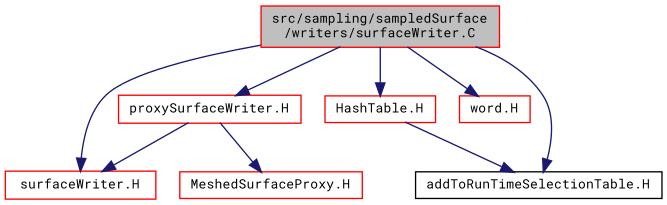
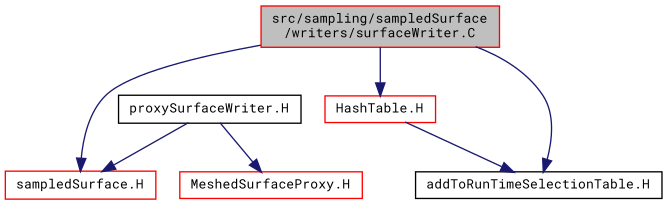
  digraph {
    fontname="Roboto Mono"
    node [color=red fontname="Roboto Mono" fontsize=10 shape=record]
    edge [color=midnightblue fontname="Roboto Mono" fontsize=10 labelfontname=FreeSans labelfontsize=10 style=solid]
    n1 [fillcolor=grey75 fontcolor=black height=0.2 label="src/sampling/sampledSurface\l/writers/surfaceWriter.C" style=filled width=0.4]
-   n2 [height=0.2 label="surfaceWriter.H" width=0.4]
-   n3 [height=0.2 label="proxySurfaceWriter.H" width=0.4]
+   n2 [height=0.2 label="sampledSurface.H" width=0.4]
+   n3 [color=black height=0.2 label="proxySurfaceWriter.H" width=0.4]
    n4 [height=0.2 label="HashTable.H" width=0.4]
-   n5 [height=0.2 label="word.H" width=0.4]
    n6 [color=black height=0.2 label="addToRunTimeSelectionTable.H" width=0.4]
    n7 [height=0.2 label="MeshedSurfaceProxy.H" width=0.4]
    n1 -> n2
-   n1 -> n3
    n1 -> n4
-   n1 -> n5
    n1 -> n6
    n3 -> n2
    n3 -> n7
    n4 -> n6
  }
